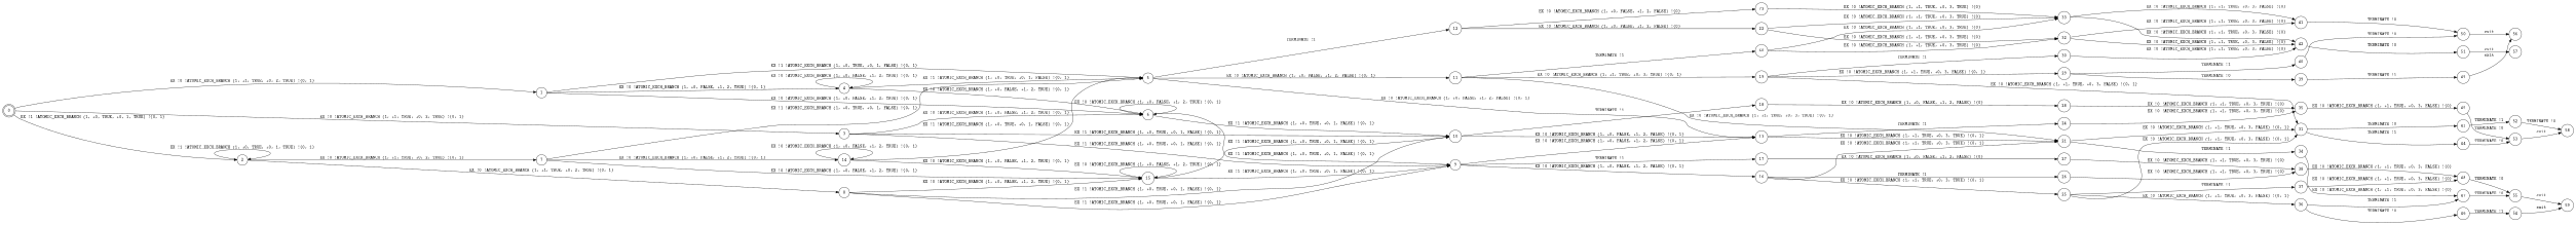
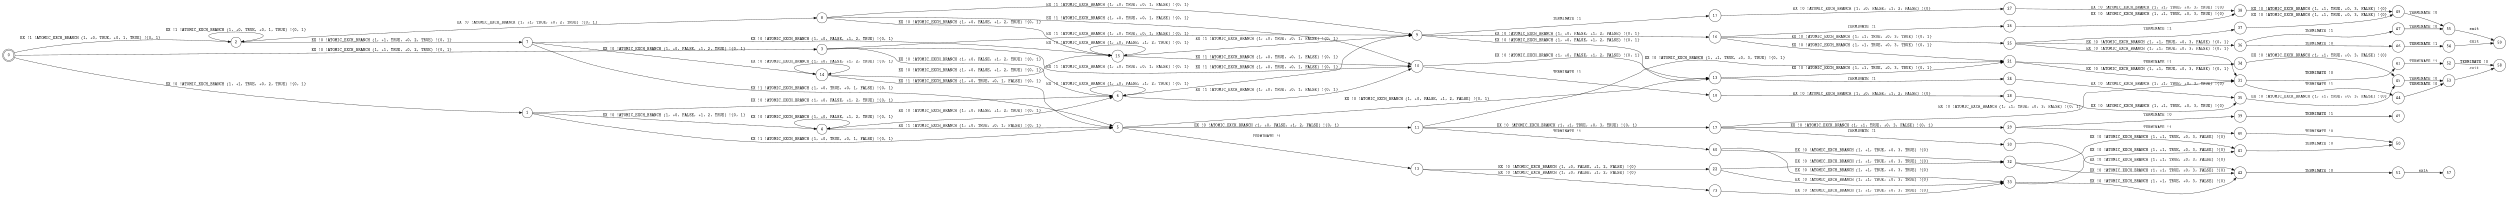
  digraph {
    fontname="Courier Prime"
    rankdir=LR
    node [fontname="Courier Prime" shape=circle]
    edge [fontname="Courier Prime"]
    0 [peripheries=2]
    1
    2
    3
    4
    5
    6
    7
    8
    9
    10
    11
    12
    13
    14
    15
    16
    17
    18
    19
    n21 [label=60]
    21
    22
    n24 [label=73]
    24
    25
    26
    27
    28
    29
    30
    31
    32
    33
    34
    35
    36
    37
    38
    39
    40
    42
    43
    44
    41
    45
    46
    47
    48
    49
    50
    51
    52
    53
    54
    55
-   56
    57
    58
    59
    0 -> 1 [label="EX !0 !ATOMIC_EXCH_BRANCH (1, +1, TRUE, +0, 2, TRUE) !{0, 1}"]
    0 -> 2 [label="EX !1 !ATOMIC_EXCH_BRANCH (1, +0, TRUE, +0, 1, TRUE) !{0, 1}"]
    0 -> 3 [label="EX !0 !ATOMIC_EXCH_BRANCH (1, +1, TRUE, +0, 2, TRUE) !{0, 1}"]
    1 -> 4 [label="EX !0 !ATOMIC_EXCH_BRANCH (1, +0, FALSE, +1, 2, TRUE) !{0, 1}"]
    1 -> 5 [label="EX !1 !ATOMIC_EXCH_BRANCH (1, +0, TRUE, +0, 1, FALSE) !{0, 1}"]
    1 -> 6 [label="EX !0 !ATOMIC_EXCH_BRANCH (1, +0, FALSE, +1, 2, TRUE) !{0, 1}"]
    2 -> 2 [label="EX !1 !ATOMIC_EXCH_BRANCH (1, +0, TRUE, +0, 1, TRUE) !{0, 1}"]
    2 -> 7 [label="EX !0 !ATOMIC_EXCH_BRANCH (1, +1, TRUE, +0, 2, TRUE) !{0, 1}"]
    2 -> 8 [label="EX !0 !ATOMIC_EXCH_BRANCH (1, +1, TRUE, +0, 2, TRUE) !{0, 1}"]
    3 -> 6 [label="EX !0 !ATOMIC_EXCH_BRANCH (1, +0, FALSE, +1, 2, TRUE) !{0, 1}"]
    3 -> 9 [label="EX !1 !ATOMIC_EXCH_BRANCH (1, +0, TRUE, +0, 1, FALSE) !{0, 1}"]
    3 -> 10 [label="EX !1 !ATOMIC_EXCH_BRANCH (1, +0, TRUE, +0, 1, FALSE) !{0, 1}"]
    4 -> 4 [label="EX !0 !ATOMIC_EXCH_BRANCH (1, +0, FALSE, +1, 2, TRUE) !{0, 1}"]
    4 -> 5 [label="EX !1 !ATOMIC_EXCH_BRANCH (1, +0, TRUE, +0, 1, FALSE) !{0, 1}"]
    4 -> 6 [label="EX !0 !ATOMIC_EXCH_BRANCH (1, +0, FALSE, +1, 2, TRUE) !{0, 1}"]
    5 -> 11 [label="EX !0 !ATOMIC_EXCH_BRANCH (1, +0, FALSE, +1, 2, FALSE) !{0, 1}"]
    5 -> 12 [label="TERMINATE !1"]
    5 -> 13 [label="EX !0 !ATOMIC_EXCH_BRANCH (1, +0, FALSE, +1, 2, FALSE) !{0, 1}"]
    6 -> 6 [label="EX !0 !ATOMIC_EXCH_BRANCH (1, +0, FALSE, +1, 2, TRUE) !{0, 1}"]
    6 -> 9 [label="EX !1 !ATOMIC_EXCH_BRANCH (1, +0, TRUE, +0, 1, FALSE) !{0, 1}"]
    6 -> 10 [label="EX !1 !ATOMIC_EXCH_BRANCH (1, +0, TRUE, +0, 1, FALSE) !{0, 1}"]
    7 -> 5 [label="EX !1 !ATOMIC_EXCH_BRANCH (1, +0, TRUE, +0, 1, FALSE) !{0, 1}"]
    7 -> 14 [label="EX !0 !ATOMIC_EXCH_BRANCH (1, +0, FALSE, +1, 2, TRUE) !{0, 1}"]
    7 -> 15 [label="EX !0 !ATOMIC_EXCH_BRANCH (1, +0, FALSE, +1, 2, TRUE) !{0, 1}"]
    8 -> 9 [label="EX !1 !ATOMIC_EXCH_BRANCH (1, +0, TRUE, +0, 1, FALSE) !{0, 1}"]
    8 -> 10 [label="EX !1 !ATOMIC_EXCH_BRANCH (1, +0, TRUE, +0, 1, FALSE) !{0, 1}"]
    8 -> 15 [label="EX !0 !ATOMIC_EXCH_BRANCH (1, +0, FALSE, +1, 2, TRUE) !{0, 1}"]
    9 -> 13 [label="EX !0 !ATOMIC_EXCH_BRANCH (1, +0, FALSE, +1, 2, FALSE) !{0, 1}"]
    9 -> 16 [label="EX !0 !ATOMIC_EXCH_BRANCH (1, +0, FALSE, +1, 2, FALSE) !{0, 1}"]
    9 -> 17 [label="TERMINATE !1"]
    10 -> 13 [label="EX !0 !ATOMIC_EXCH_BRANCH (1, +0, FALSE, +1, 2, FALSE) !{0, 1}"]
    10 -> 18 [label="TERMINATE !1"]
    11 -> 19 [label="EX !0 !ATOMIC_EXCH_BRANCH (1, +1, TRUE, +0, 3, TRUE) !{0, 1}"]
    11 -> n21 [label="TERMINATE !1"]
    11 -> 21 [label="EX !0 !ATOMIC_EXCH_BRANCH (1, +1, TRUE, +0, 3, TRUE) !{0, 1}"]
    12 -> 22 [label="EX !0 !ATOMIC_EXCH_BRANCH (1, +0, FALSE, +1, 2, FALSE) !{0}"]
    12 -> n24 [label="EX !0 !ATOMIC_EXCH_BRANCH (1, +0, FALSE, +1, 2, FALSE) !{0}"]
    13 -> 21 [label="EX !0 !ATOMIC_EXCH_BRANCH (1, +1, TRUE, +0, 3, TRUE) !{0, 1}"]
    13 -> 24 [label="TERMINATE !1"]
    14 -> 5 [label="EX !1 !ATOMIC_EXCH_BRANCH (1, +0, TRUE, +0, 1, FALSE) !{0, 1}"]
    14 -> 14 [label="EX !0 !ATOMIC_EXCH_BRANCH (1, +0, FALSE, +1, 2, TRUE) !{0, 1}"]
    14 -> 15 [label="EX !0 !ATOMIC_EXCH_BRANCH (1, +0, FALSE, +1, 2, TRUE) !{0, 1}"]
    15 -> 9 [label="EX !1 !ATOMIC_EXCH_BRANCH (1, +0, TRUE, +0, 1, FALSE) !{0, 1}"]
    15 -> 10 [label="EX !1 !ATOMIC_EXCH_BRANCH (1, +0, TRUE, +0, 1, FALSE) !{0, 1}"]
    15 -> 15 [label="EX !0 !ATOMIC_EXCH_BRANCH (1, +0, FALSE, +1, 2, TRUE) !{0, 1}"]
    16 -> 21 [label="EX !0 !ATOMIC_EXCH_BRANCH (1, +1, TRUE, +0, 3, TRUE) !{0, 1}"]
    16 -> 25 [label="EX !0 !ATOMIC_EXCH_BRANCH (1, +1, TRUE, +0, 3, TRUE) !{0, 1}"]
    16 -> 26 [label="TERMINATE !1"]
    17 -> 27 [label="EX !0 !ATOMIC_EXCH_BRANCH (1, +0, FALSE, +1, 2, FALSE) !{0}"]
    18 -> 28 [label="EX !0 !ATOMIC_EXCH_BRANCH (1, +0, FALSE, +1, 2, FALSE) !{0}"]
    19 -> 29 [label="EX !0 !ATOMIC_EXCH_BRANCH (1, +1, TRUE, +0, 3, FALSE) !{0, 1}"]
    19 -> 30 [label="TERMINATE !1"]
    19 -> 31 [label="EX !0 !ATOMIC_EXCH_BRANCH (1, +1, TRUE, +0, 3, FALSE) !{0, 1}"]
    n21 -> 32 [label="EX !0 !ATOMIC_EXCH_BRANCH (1, +1, TRUE, +0, 3, TRUE) !{0}"]
    n21 -> 33 [label="EX !0 !ATOMIC_EXCH_BRANCH (1, +1, TRUE, +0, 3, TRUE) !{0}"]
    21 -> 31 [label="EX !0 !ATOMIC_EXCH_BRANCH (1, +1, TRUE, +0, 3, FALSE) !{0, 1}"]
    21 -> 34 [label="TERMINATE !1"]
    22 -> 32 [label="EX !0 !ATOMIC_EXCH_BRANCH (1, +1, TRUE, +0, 3, TRUE) !{0}"]
    22 -> 33 [label="EX !0 !ATOMIC_EXCH_BRANCH (1, +1, TRUE, +0, 3, TRUE) !{0}"]
    n24 -> 33 [label="EX !0 !ATOMIC_EXCH_BRANCH (1, +1, TRUE, +0, 3, TRUE) !{0}"]
    24 -> 35 [label="EX !0 !ATOMIC_EXCH_BRANCH (1, +1, TRUE, +0, 3, TRUE) !{0}"]
    25 -> 31 [label="EX !0 !ATOMIC_EXCH_BRANCH (1, +1, TRUE, +0, 3, FALSE) !{0, 1}"]
    25 -> 36 [label="EX !0 !ATOMIC_EXCH_BRANCH (1, +1, TRUE, +0, 3, FALSE) !{0, 1}"]
    25 -> 37 [label="TERMINATE !1"]
    26 -> 38 [label="EX !0 !ATOMIC_EXCH_BRANCH (1, +1, TRUE, +0, 3, TRUE) !{0}"]
    27 -> 38 [label="EX !0 !ATOMIC_EXCH_BRANCH (1, +1, TRUE, +0, 3, TRUE) !{0}"]
    28 -> 35 [label="EX !0 !ATOMIC_EXCH_BRANCH (1, +1, TRUE, +0, 3, TRUE) !{0}"]
    29 -> 39 [label="TERMINATE !0"]
    29 -> 40 [label="TERMINATE !1"]
    30 -> 42 [label="EX !0 !ATOMIC_EXCH_BRANCH (1, +1, TRUE, +0, 3, FALSE) !{0}"]
    31 -> 43 [label="TERMINATE !0"]
    31 -> 44 [label="TERMINATE !1"]
    32 -> 42 [label="EX !0 !ATOMIC_EXCH_BRANCH (1, +1, TRUE, +0, 3, FALSE) !{0}"]
    32 -> 41 [label="EX !0 !ATOMIC_EXCH_BRANCH (1, +1, TRUE, +0, 3, FALSE) !{0}"]
    33 -> 42 [label="EX !0 !ATOMIC_EXCH_BRANCH (1, +1, TRUE, +0, 3, FALSE) !{0}"]
    33 -> 41 [label="EX !0 !ATOMIC_EXCH_BRANCH (1, +1, TRUE, +0, 3, FALSE) !{0}"]
-   34 -> 47 [label="EX !0 !ATOMIC_EXCH_BRANCH (1, +1, TRUE, +0, 3, FALSE) !{0}"]
+   34 -> 45 [label="EX !0 !ATOMIC_EXCH_BRANCH (1, +1, TRUE, +0, 3, FALSE) !{0}"]
    35 -> 45 [label="EX !0 !ATOMIC_EXCH_BRANCH (1, +1, TRUE, +0, 3, FALSE) !{0}"]
    36 -> 46 [label="TERMINATE !0"]
    36 -> 47 [label="TERMINATE !1"]
    37 -> 48 [label="EX !0 !ATOMIC_EXCH_BRANCH (1, +1, TRUE, +0, 3, FALSE) !{0}"]
    38 -> 48 [label="EX !0 !ATOMIC_EXCH_BRANCH (1, +1, TRUE, +0, 3, FALSE) !{0}"]
    39 -> 49 [label="TERMINATE !1"]
    40 -> 50 [label="TERMINATE !0"]
    42 -> 51 [label="TERMINATE !0"]
    43 -> 52 [label="TERMINATE !1"]
    44 -> 53 [label="TERMINATE !0"]
    41 -> 50 [label="TERMINATE !0"]
    45 -> 53 [label="TERMINATE !0"]
    46 -> 54 [label="TERMINATE !1"]
    47 -> 55 [label="TERMINATE !0"]
    48 -> 55 [label="TERMINATE !0"]
-   49 -> 56 [label=exit]
-   50 -> 56 [label=exit]
    51 -> 57 [label=exit]
    52 -> 58 [label="TERMINATE !0"]
    53 -> 58 [label=exit]
    54 -> 59 [label=exit]
    55 -> 59 [label=exit]
  }
